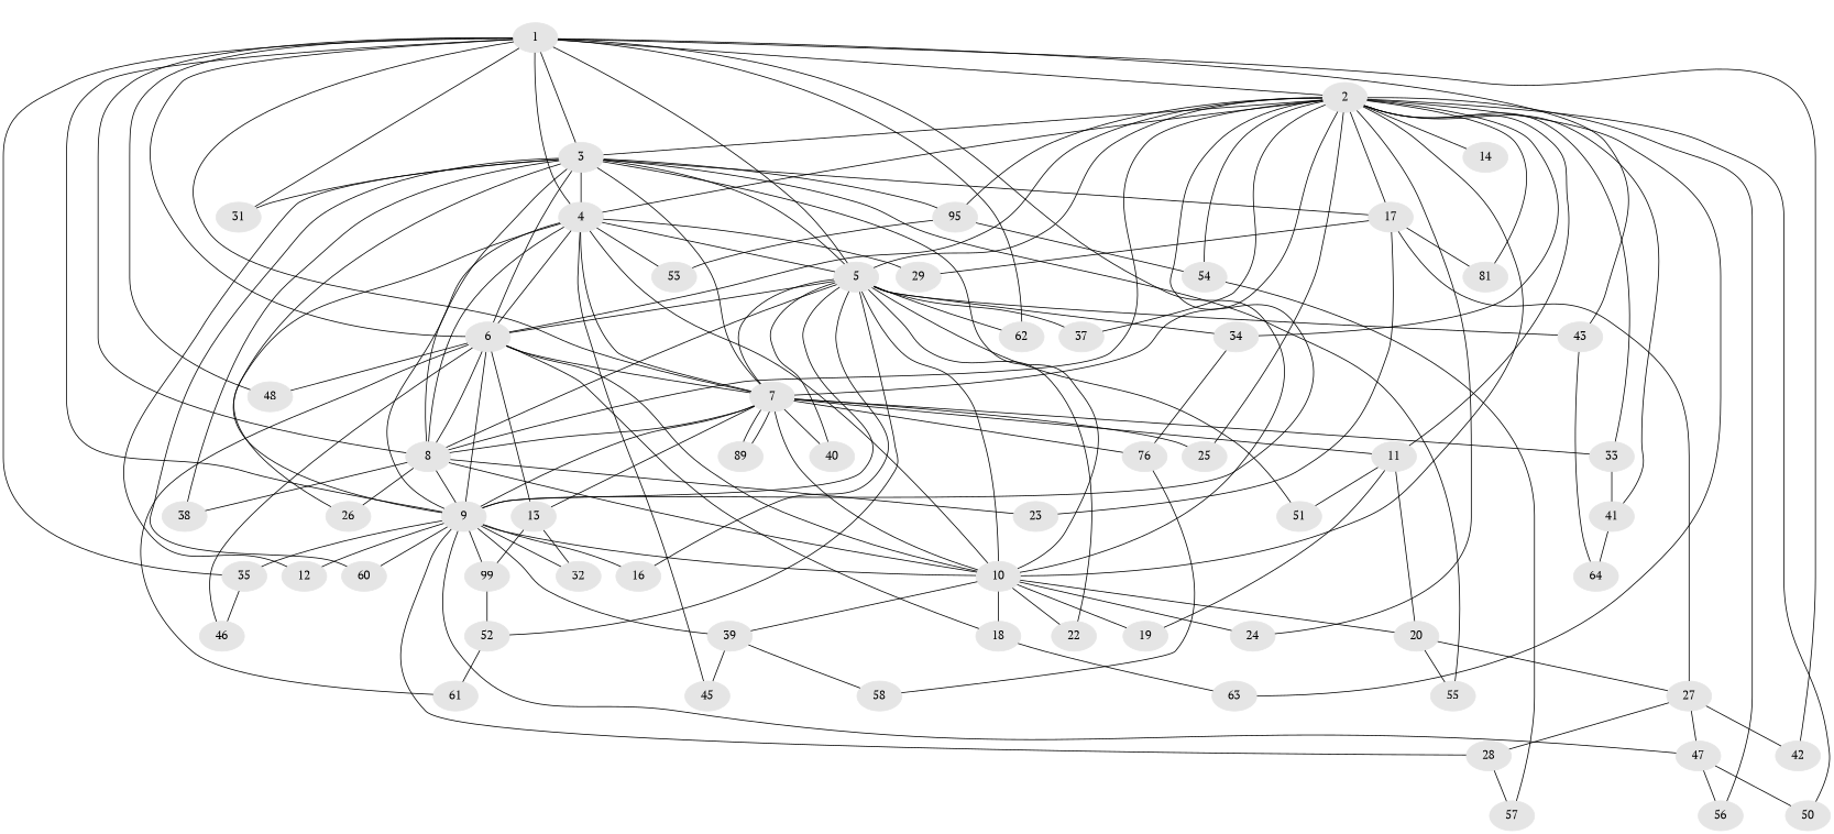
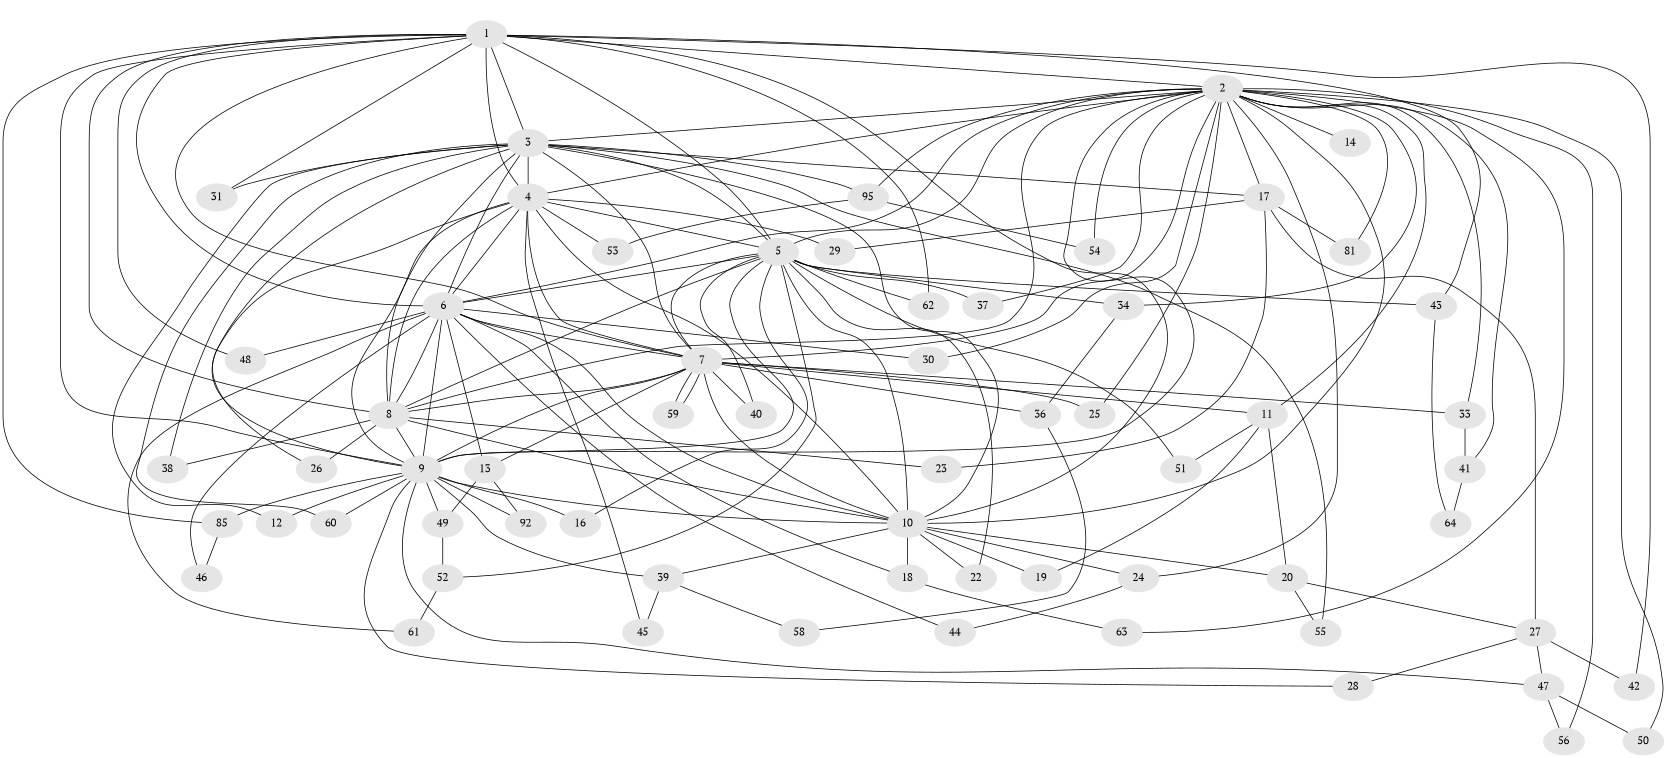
  graph {
    fontname="PT Serif"
    node [color=gray90 fontname="PT Serif" style=filled]
    edge [fontname="PT Serif"]
    1
    2
    3
    4
    5
    6
    7
    8
    9
    10
    31
-   35
+   35 [label=85]
    42
    43
    48
    62
    11
    14
    n19 [label=95]
    17
    n21 [label=81]
    24
    25
+   30
    33
    34
    37
    41
    50
    54
    56
    63
    12
    38
    55
    60
    26
    29
    45
    53
    16
    22
    40
    51
    52
    13
    18
+   44
    46
    61
-   36 [label=76]
-   59 [label=89]
+   36
+   59
    23
    28
-   32
+   32 [label=92]
    39
    47
-   49 [label=99]
+   49
    19
    20
    64
    27
-   57
    58
    1 -- 2
    1 -- 3
    1 -- 4
    1 -- 5
    1 -- 6
    1 -- 7
    1 -- 8
    1 -- 9
    1 -- 10
    1 -- 31
    1 -- 35
    1 -- 42
    1 -- 43
    1 -- 48
    1 -- 62
    2 -- 3
    2 -- 4
    2 -- 5
    2 -- 6
    2 -- 7
    2 -- 8
    2 -- 9
    2 -- 10
    2 -- 11
    2 -- 14
    2 -- n19
    2 -- 17
    2 -- n21
    2 -- 24
    2 -- 25
+   2 -- 30
    2 -- 33
    2 -- 34
    2 -- 37
    2 -- 41
    2 -- 50
    2 -- 54
    2 -- 56
    2 -- 63
    3 -- 4
    3 -- 5
    3 -- 6
    3 -- 7
    3 -- 8
    3 -- 9
    3 -- 10
    3 -- 31
    3 -- n19
    3 -- 17
    3 -- 12
    3 -- 38
    3 -- 55
    3 -- 60
    4 -- 5
    4 -- 6
    4 -- 7
    4 -- 8
    4 -- 9
    4 -- 10
    4 -- 26
    4 -- 29
    4 -- 45
    4 -- 53
    5 -- 6
    5 -- 7
    5 -- 8
    5 -- 9
    5 -- 10
    5 -- 43
    5 -- 62
    5 -- 34
    5 -- 37
    5 -- 16
    5 -- 22
    5 -- 40
    5 -- 51
    5 -- 52
    6 -- 7
    6 -- 8
    6 -- 9
    6 -- 10
    6 -- 48
+   6 -- 30
    6 -- 13
    6 -- 18
+   6 -- 44
    6 -- 46
    6 -- 61
    7 -- 8
    7 -- 9
    7 -- 10
    7 -- 11
    7 -- 25
    7 -- 33
    7 -- 40
    7 -- 13
    7 -- 36
    7 -- 59
    7 -- 59
    8 -- 9
    8 -- 10
    8 -- 38
    8 -- 26
    8 -- 23
    9 -- 10
    9 -- 35
    9 -- 12
    9 -- 60
    9 -- 16
    9 -- 28
    9 -- 32
    9 -- 39
    9 -- 47
    9 -- 49
    10 -- 24
    10 -- 22
    10 -- 18
    10 -- 39
    10 -- 19
    10 -- 20
    35 -- 46
    43 -- 64
    11 -- 51
    11 -- 19
    11 -- 20
    n19 -- 54
    n19 -- 53
    17 -- n21
    17 -- 29
    17 -- 23
    17 -- 27
+   24 -- 44
    33 -- 41
    34 -- 36
    41 -- 64
-   54 -- 57
    52 -- 61
    13 -- 32
    13 -- 49
    18 -- 63
    36 -- 58
-   28 -- 57
    39 -- 45
    39 -- 58
    47 -- 50
    47 -- 56
    49 -- 52
    20 -- 55
    20 -- 27
    27 -- 42
    27 -- 28
    27 -- 47
  }
